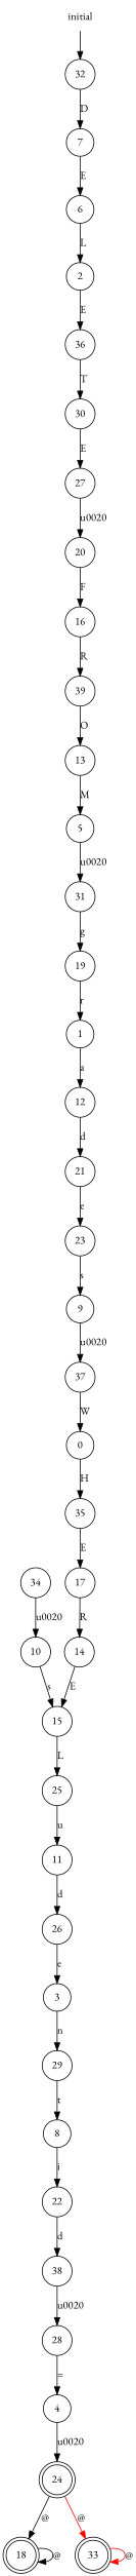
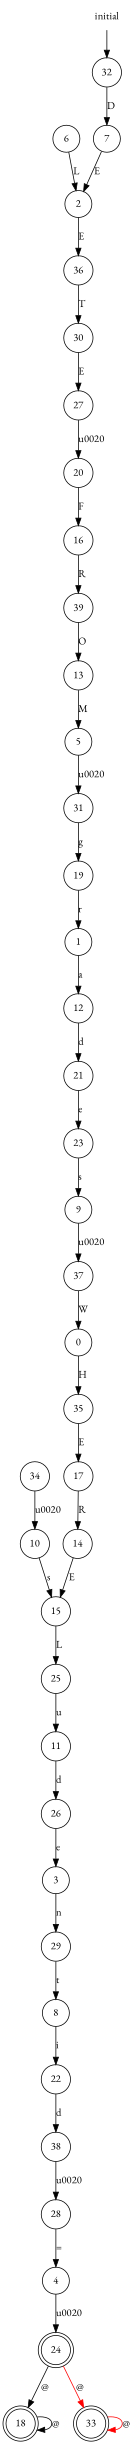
  digraph {
    fontname="EB Garamond"
    rankdir=TB
    node [fontname="EB Garamond" shape=circle]
    edge [fontname="EB Garamond"]
    0
    35
    17
    14
    1
    12
    21
    23
    2
    36
    30
    27
    3
    29
    8
    22
    24 [shape=doublecircle]
    4
    18 [shape=doublecircle]
    33 [shape=doublecircle]
    5
    31
    19
    6
    7
    38
    28
    9
    37
    10
    15
    25
    11
    26
    13
    34
    16
    39
    20
    32
    initial [shape=plaintext]
    0 -> 35 [label=H]
    35 -> 17 [label=E]
    17 -> 14 [label=R]
    14 -> 15 [label=E]
    1 -> 12 [label=a]
    12 -> 21 [label=d]
    21 -> 23 [label=e]
    23 -> 9 [label=s]
    2 -> 36 [label=E]
    36 -> 30 [label=T]
    30 -> 27 [label=E]
    27 -> 20 [label="\u0020"]
    3 -> 29 [label=n]
    29 -> 8 [label=t]
    8 -> 22 [label=i]
    22 -> 38 [label=d]
    24 -> 18 [label="@"]
    24 -> 33 [color=red label="@"]
    4 -> 24 [label="\u0020"]
    18 -> 18 [label="@"]
    33 -> 33 [color=red label="@"]
    5 -> 31 [label="\u0020"]
    31 -> 19 [label=g]
    19 -> 1 [label=r]
    6 -> 2 [label=L]
-   7 -> 6 [label=E]
+   7 -> 2 [label=E]
    38 -> 28 [label="\u0020"]
    28 -> 4 [label="="]
    9 -> 37 [label="\u0020"]
    37 -> 0 [label=W]
    10 -> 15 [label=s]
    15 -> 25 [label=L]
    25 -> 11 [label=u]
    11 -> 26 [label=d]
    26 -> 3 [label=e]
    13 -> 5 [label=M]
    34 -> 10 [label="\u0020"]
    16 -> 39 [label=R]
    39 -> 13 [label=O]
    20 -> 16 [label=F]
    32 -> 7 [label=D]
    initial -> 32
  }
